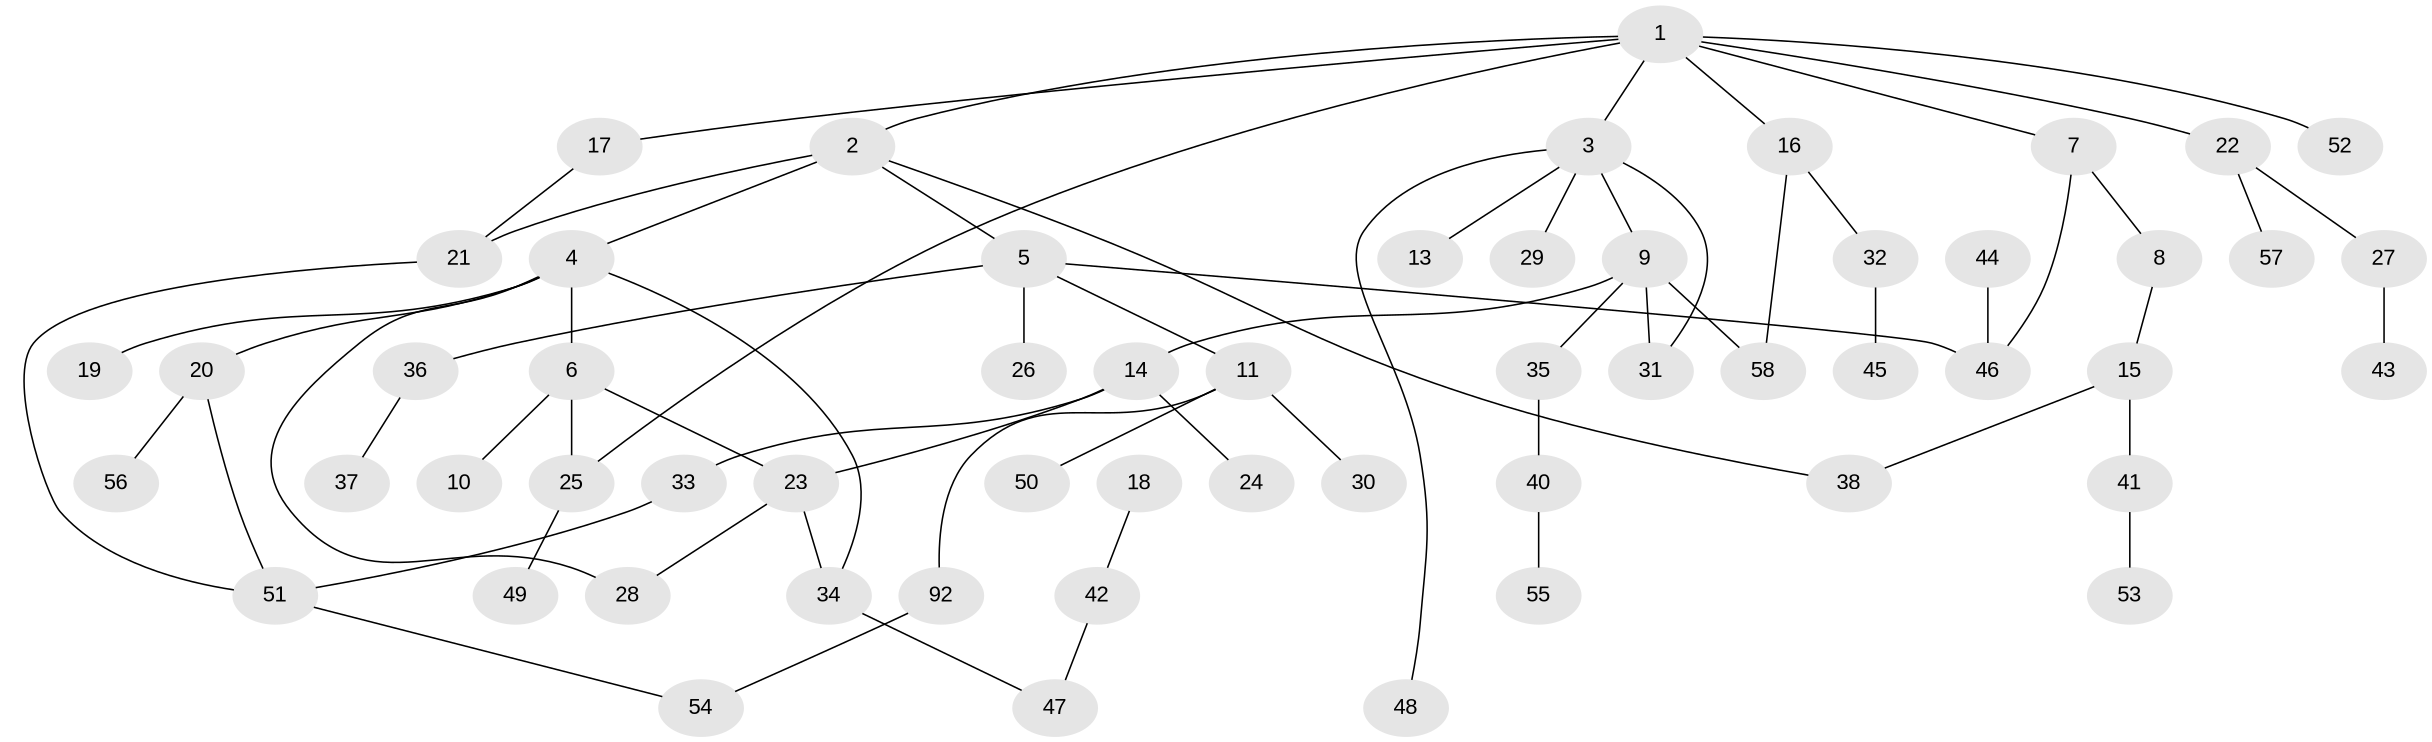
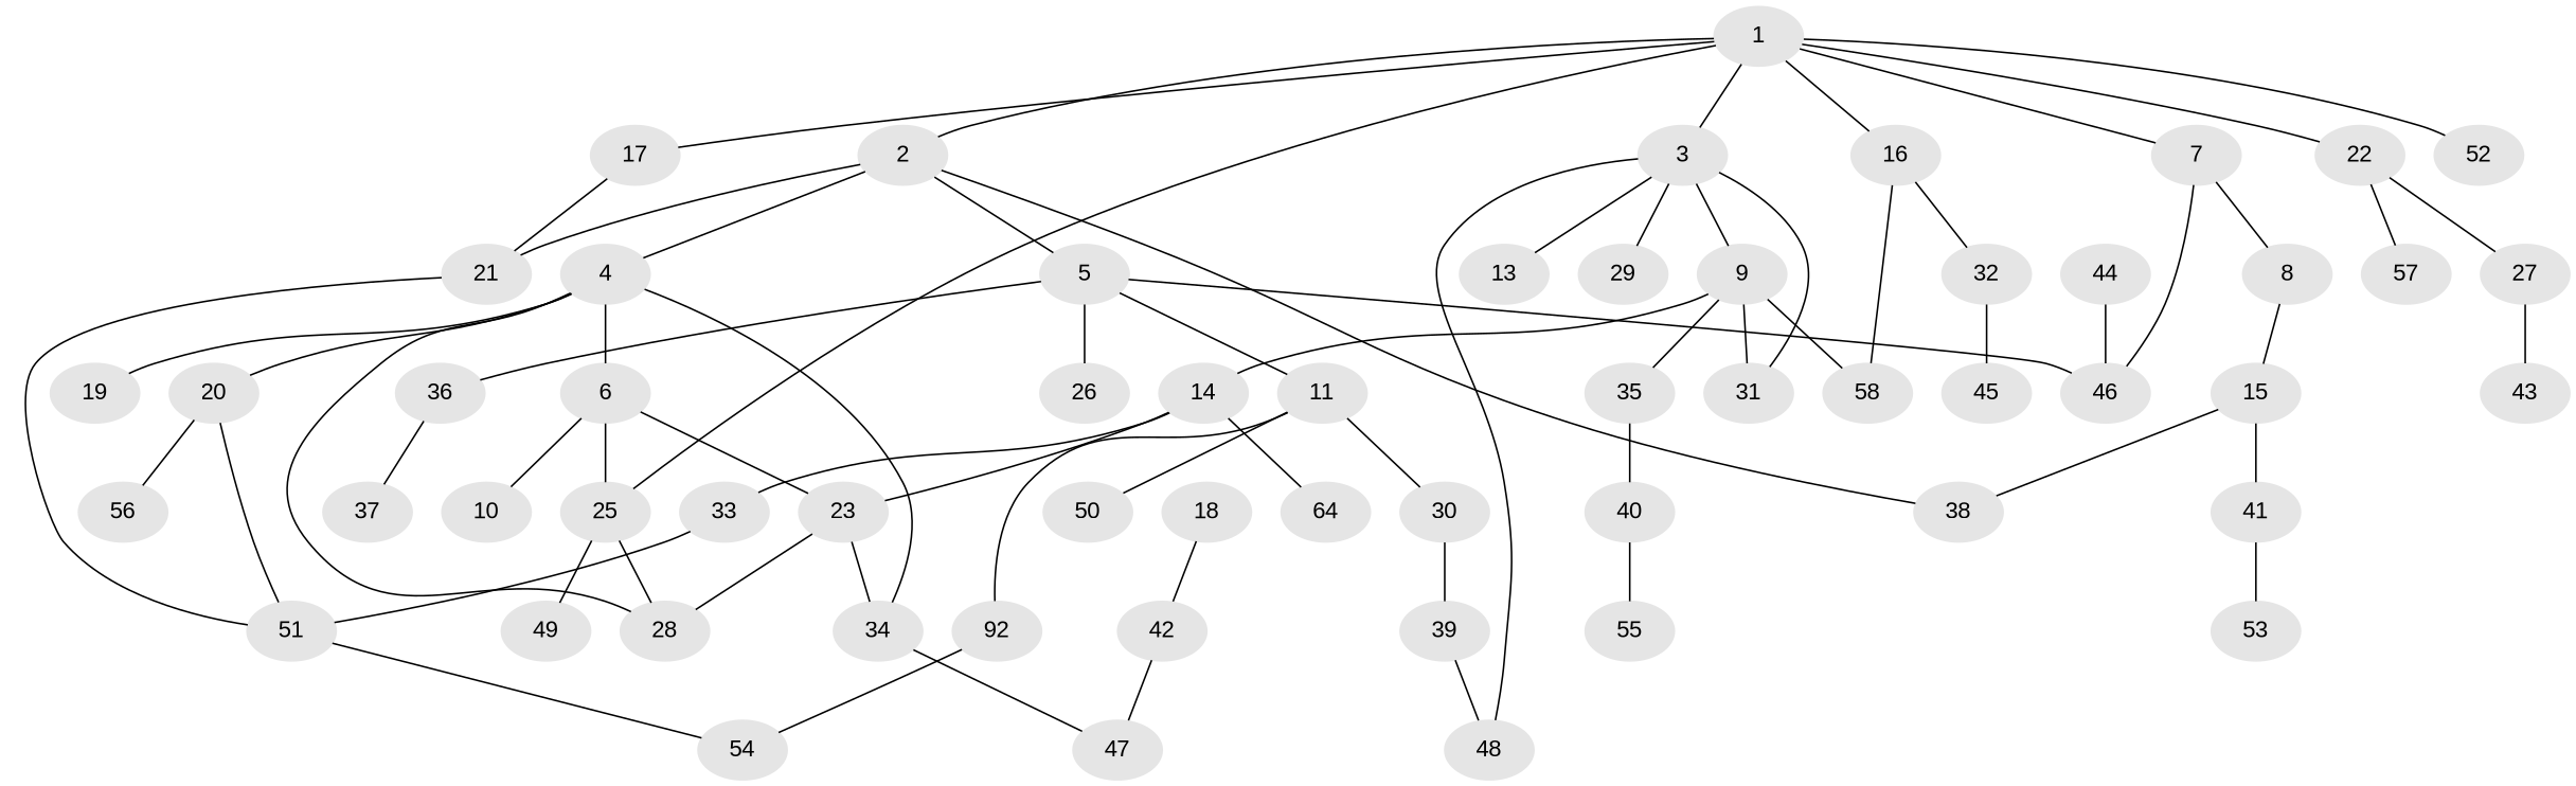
  graph {
    fontname="Liberation Sans"
    node [color=gray90 fontname="Liberation Sans" style=filled]
    edge [fontname="Liberation Sans"]
    1
    2
    3
    7
    16
    17
    22
    25
    52
    4
    5
    21
    38
    9
    13
    29
    31
    48
    8
    46
    58
    32
    27
    57
    28
    49
    6
    19
    20
    34
    11
    26
    36
    51
    14
    35
    10
    23
    56
    47
    n41 [label=92]
    30
    50
    37
    44
    18
    42
    15
    41
-   24
+   24 [label=64]
    33
    40
    54
+   39
    53
    45
    43
    55
    1 -- 2
    1 -- 3
    1 -- 7
    1 -- 16
    1 -- 17
    1 -- 22
    1 -- 25
    1 -- 52
    2 -- 4
    2 -- 5
    2 -- 21
    2 -- 38
    3 -- 9
    3 -- 13
    3 -- 29
    3 -- 31
    3 -- 48
    7 -- 8
    7 -- 46
    16 -- 58
    16 -- 32
    17 -- 21
    22 -- 27
    22 -- 57
+   25 -- 28
    25 -- 49
    4 -- 28
    4 -- 6
    4 -- 19
    4 -- 20
    4 -- 34
    5 -- 46
    5 -- 11
    5 -- 26
    5 -- 36
    21 -- 51
    9 -- 31
    9 -- 58
    9 -- 14
    9 -- 35
    8 -- 15
    32 -- 45
    27 -- 43
    6 -- 25
    6 -- 10
    6 -- 23
    20 -- 51
    20 -- 56
    34 -- 47
    11 -- n41
    11 -- 30
    11 -- 50
    36 -- 37
    51 -- 54
    14 -- 23
    14 -- 24
    14 -- 33
    35 -- 40
    23 -- 28
    23 -- 34
    n41 -- 54
+   30 -- 39
    44 -- 46
    18 -- 42
    42 -- 47
    15 -- 38
    15 -- 41
    41 -- 53
    33 -- 51
    40 -- 55
+   39 -- 48
  }
